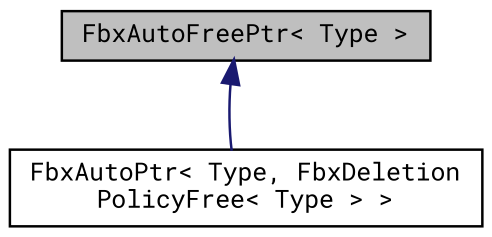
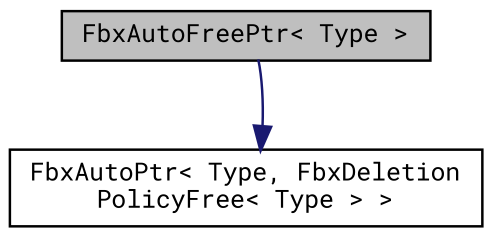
  digraph {
    fontname="Roboto Mono"
    node [color=black fontname="Roboto Mono" fontsize=10 shape=record style=filled]
    n1 [fillcolor=grey75 fontcolor=black height=0.2 label="FbxAutoFreePtr\< Type \>" width=0.4]
    n2 [fillcolor=white height=0.2 label="FbxAutoPtr\< Type, FbxDeletion\lPolicyFree\< Type \> \>" width=0.4]
-   n1 -> n2 [color=midnightblue dir=back fontname="Roboto Mono" fontsize=10 labelfontname=Helvetica labelfontsize=10 style=solid]
+   n2 -> n1 [color=midnightblue dir=back fontname="Roboto Mono" fontsize=10 labelfontname=Helvetica labelfontsize=10 style=solid]
  }
